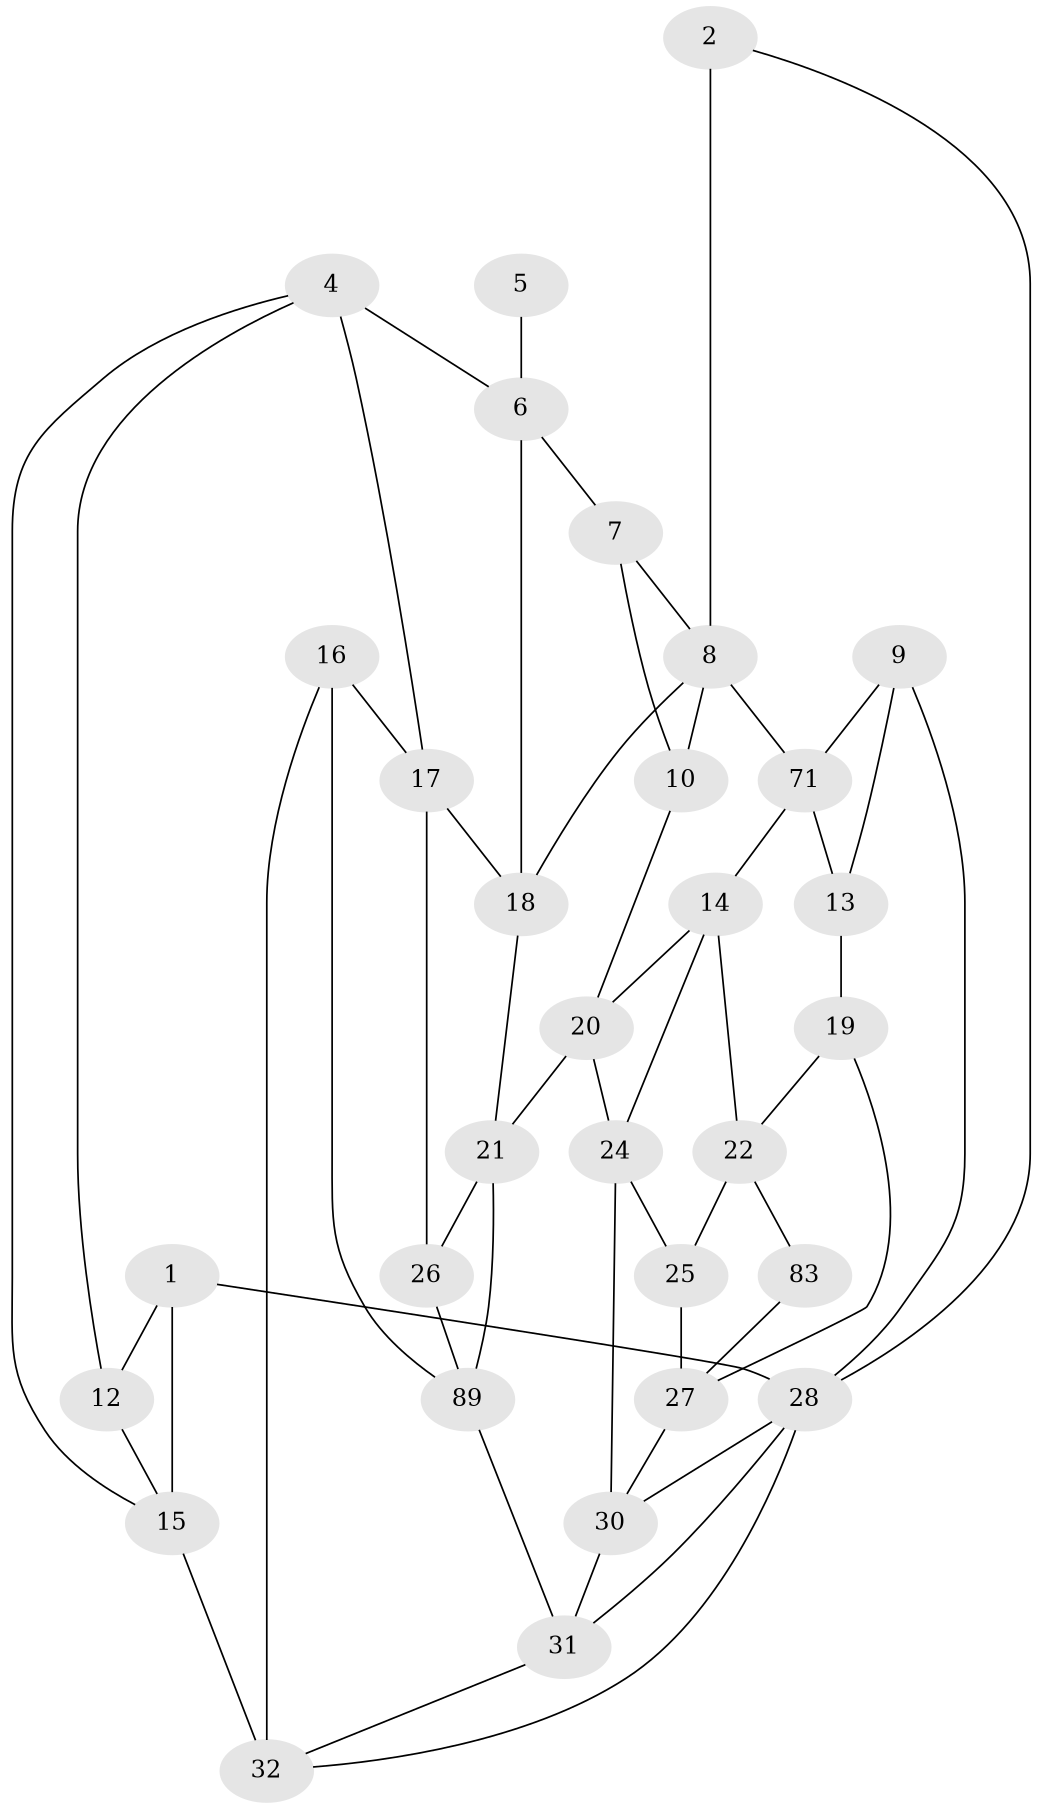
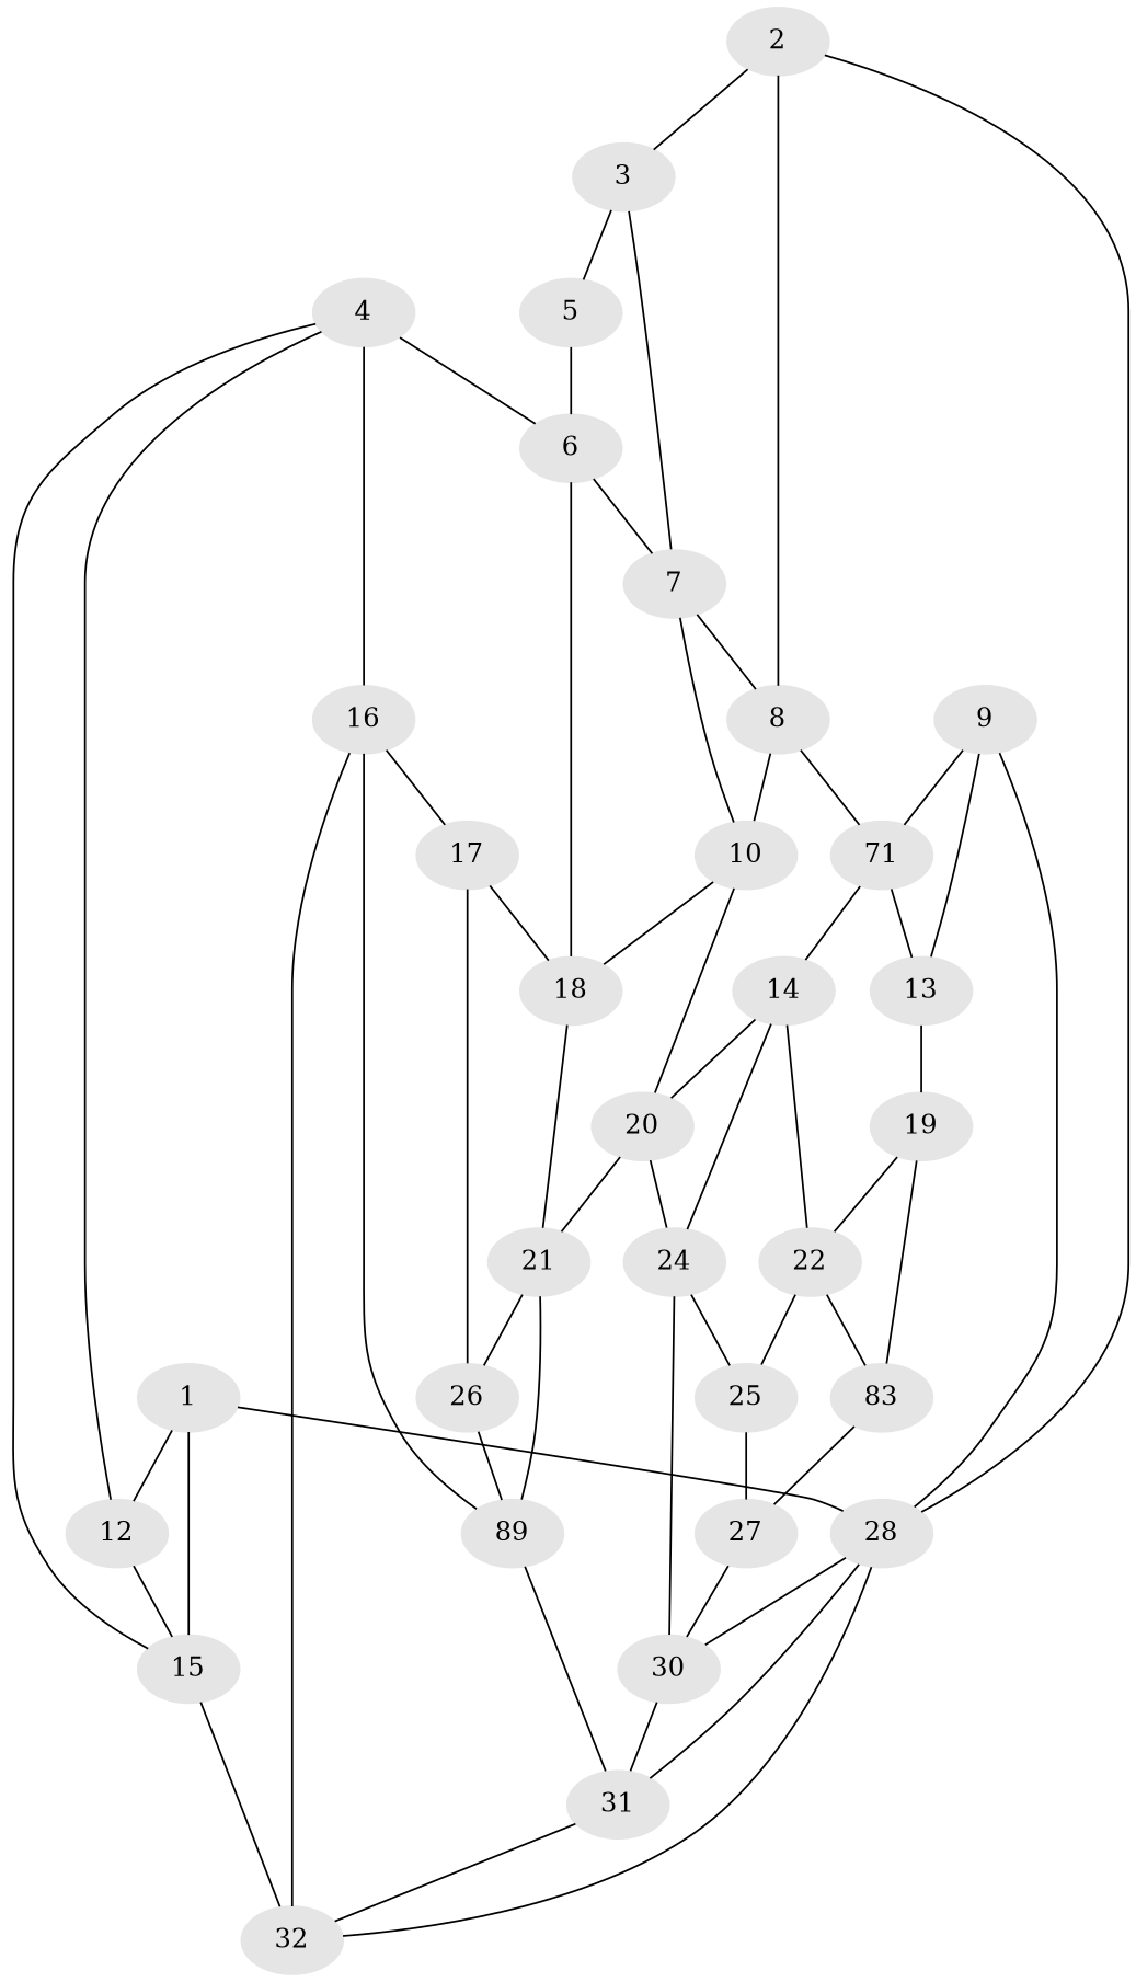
  graph {
    node [color=gray90 style=filled]
    edge [weight=1.0]
    1
    12
    15
    28
    32
    30
    31
    2
+   3
    8
    5
    7
    10
    n14 [label=71]
    6
    4
    17
    18
    26
    21
    20
    9
    13
    14
    19
    24
    22
    n28 [label=83]
    25
    16
    n31 [label=89]
    27
    1 -- 12 [weight=2.0]
    1 -- 15
    1 -- 28
    12 -- 15
    15 -- 32 [weight=2.0]
    28 -- 32
    28 -- 30
    28 -- 31
    30 -- 31
    31 -- 32
    2 -- 28
+   2 -- 3
    2 -- 8
+   3 -- 5 [weight=2.0]
+   3 -- 7
    8 -- 10
    8 -- n14
    5 -- 6
    7 -- 8
    7 -- 10
-   8 -- 18
+   10 -- 18
    10 -- 20
    n14 -- 13
    n14 -- 14
    6 -- 7
    6 -- 18
    4 -- 12
    4 -- 15
    4 -- 6
-   4 -- 17
+   4 -- 16
    17 -- 18
    17 -- 26
    18 -- 21
    26 -- n31
    21 -- 26
    21 -- n31
    20 -- 21
    20 -- 24
    9 -- 28
    9 -- n14
    9 -- 13
    13 -- 19 [weight=2.0]
    14 -- 20
    14 -- 24
    14 -- 22
    19 -- 22
-   19 -- 27
+   19 -- n28
    24 -- 30
    24 -- 25
    22 -- n28
    22 -- 25
    n28 -- 27 [weight=2.0]
    25 -- 27
    16 -- 32
    16 -- 17
    16 -- n31
    n31 -- 31
    27 -- 30
  }
